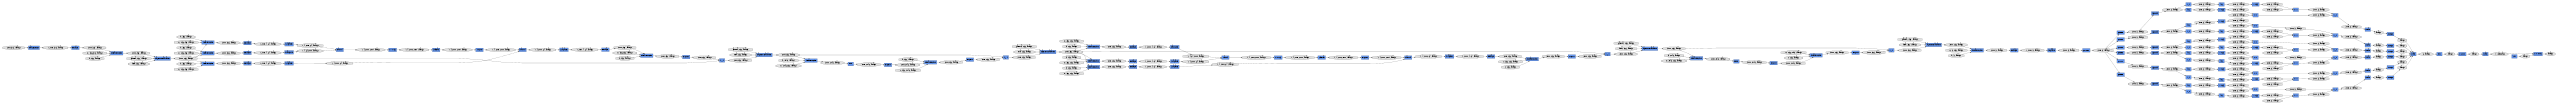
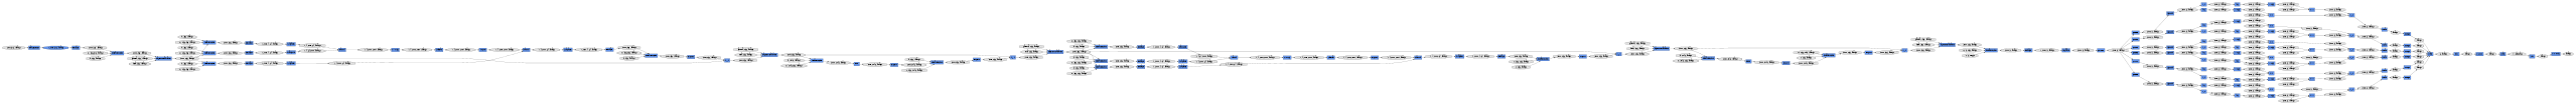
  digraph {
    rankdir=LR
    node [fillcolor="#E0E0E0" shape=octagon style=filled]
    n1 [label="(2000, 3), float32"]
    n2 [fillcolor="#6495ED" label="_ * 0.35" shape=record]
    n3 [label="(2000, 3), float32"]
    n4 [fillcolor="#6495ED" label="_ * 2000" shape=record]
    n5 [label=float32]
    n6 [fillcolor="#6495ED" label=Stack shape=record]
    n7 [fillcolor="#6495ED" label="_ * _" shape=record]
    n8 [label="(2000, 3), float32"]
    n9 [fillcolor="#6495ED" label="_ * 0.65" shape=record]
    n10 [label="(2000, 3), float32"]
    n11 [fillcolor="#6495ED" label="_ * _" shape=record]
    n12 [fillcolor="#6495ED" label=Mean shape=record]
    n13 [label=float32]
    n14 [fillcolor="#6495ED" label=__neg__ shape=record]
    n15 [label="(2000, 3), float32"]
    n16 [fillcolor="#6495ED" label=GetItem shape=record]
    n17 [label="(2000, 3), float32"]
    n18 [fillcolor="#6495ED" label=Sigmoid shape=record]
    n19 [fillcolor="#6495ED" label="_ + _" shape=record]
    n20 [label="(2000, 3), float32"]
    n21 [label=float32]
    n22 [label="(2000, 3), float32"]
    n23 [fillcolor="#6495ED" label="1 - _" shape=record]
    n24 [fillcolor="#6495ED" label=log shape=record]
    n25 [label="(2000, 3), float32"]
    n26 [label="(2000, 3), float32"]
    n27 [fillcolor="#6495ED" label=Stack shape=record]
    n28 [label="(6), float32"]
    n29 [label="(2000, 3), float32"]
    n30 [fillcolor="#6495ED" label=log shape=record]
    n31 [fillcolor="#6495ED" label="1 - _" shape=record]
    n32 [fillcolor="#6495ED" label=log shape=record]
    n33 [label="(2000, 3), float32"]
    n34 [fillcolor="#6495ED" label="_ * 0.35" shape=record]
    n35 [label="(2000, 3), float32"]
    n36 [fillcolor="#6495ED" label="_ + _" shape=record]
    n37 [label="(2000, 3), float32"]
    n38 [fillcolor="#6495ED" label=Sigmoid shape=record]
    n39 [fillcolor="#6495ED" label=Min shape=record]
    n40 [label=float32]
    n41 [fillcolor="#6495ED" label="_ * _" shape=record]
    n42 [label="(2000, 3), float32"]
    n43 [fillcolor="#6495ED" label=Dropout shape=record]
    n44 [label="(2000, 256), float32"]
    n45 [fillcolor="#6495ED" label="_ + _" shape=record]
    n46 [fillcolor="#6495ED" label=__neg__ shape=record]
    n47 [label=float32]
    n48 [label="(2000, 3), float32"]
    n49 [label="(2000, 3), float32"]
    n50 [fillcolor="#6495ED" label="_ * 0.65" shape=record]
    n51 [label="(2000, 3), float32"]
    n52 [label="(2000, 3), float32"]
    n53 [fillcolor="#6495ED" label=Mean shape=record]
    n54 [label=float32]
    n55 [label="(2000, 256), float32"]
    n56 [fillcolor="#6495ED" label=LayerNormalization shape=record]
    n57 [label="(2000, 256), float32"]
    n58 [label="gamma: (256), float32"]
    n59 [fillcolor="#6495ED" label=LayerNormalization shape=record]
    n60 [label="(2000, 256), float32"]
    n61 [fillcolor="#6495ED" label=GetItem shape=record]
    n62 [label="(2000, 3), float32"]
    n63 [fillcolor="#6495ED" label=Sigmoid shape=record]
    n64 [label="beta: (256), float32"]
    n65 [label="(2000, 3), float32"]
    n66 [label="(2000, 3), float32"]
    n67 [fillcolor="#6495ED" label="_ * _" shape=record]
    n68 [fillcolor="#6495ED" label=Reshape shape=record]
    n69 [label="(1, 2000, 4, 64), float32"]
    n70 [fillcolor="#6495ED" label=Swapaxes shape=record]
    n71 [label="W: (2048, 256), float32"]
    n72 [fillcolor="#6495ED" label=LinearFunction shape=record]
    n73 [label="(2000, 2048), float32"]
    n74 [fillcolor="#6495ED" label=LinearFunction shape=record]
    n75 [fillcolor="#6495ED" label=LinearFunction shape=record]
    n76 [fillcolor="#6495ED" label=LinearFunction shape=record]
    n77 [label="b: (2048), float32"]
-   n78 [label="(1, 2000, 513), float32"]
+   n78 [fillcolor="#6495ED" label="(1, 2000, 513), float32"]
    n79 [fillcolor="#6495ED" label=Reshape shape=record]
    n80 [label="(2000, 513), float32"]
    n81 [fillcolor="#6495ED" label=log shape=record]
    n82 [label="(2000, 3), float32"]
    n83 [fillcolor="#6495ED" label="_ * 0.65" shape=record]
    n84 [label="(2000, 3), float32"]
    n85 [fillcolor="#6495ED" label=log shape=record]
    n86 [label="(2000, 3), float32"]
    n87 [fillcolor="#6495ED" label="_ * 0.35" shape=record]
    n88 [label="(2000, 3), float32"]
    n89 [fillcolor="#6495ED" label="_ + _" shape=record]
    n90 [label="W: (256, 2048), float32"]
    n91 [fillcolor="#6495ED" label=LinearFunction shape=record]
    n92 [label="(2000, 256), float32"]
    n93 [fillcolor="#6495ED" label=LinearFunction shape=record]
    n94 [label="b: (256), float32"]
    n95 [fillcolor="#6495ED" label="_ * _" shape=record]
    n96 [label="(2000, 3), float32"]
    n97 [label="(1), gamma32"]
    n98 [fillcolor="#6495ED" label=Sum shape=record]
    n99 [fillcolor="#6495ED" label=__neg__ shape=record]
    n100 [label=float32]
    n101 [label="gamma: (256), float32"]
    n102 [fillcolor="#6495ED" label=LayerNormalization shape=record]
    n103 [label="(2000, 256), float32"]
    n104 [fillcolor="#6495ED" label=Reshape shape=record]
    n105 [label="(1, 2000, 4, 64), float32"]
    n106 [fillcolor="#6495ED" label=Transpose shape=record]
    n107 [label="(2000, 3), float32"]
    n108 [label="(2000, 3), float32"]
    n109 [label="beta: (256), float32"]
    n110 [label="(2000, 3), float32"]
    n111 [label="W: (3, 256), float32"]
    n112 [fillcolor="#6495ED" label=LinearFunction shape=record]
    n113 [label="(2000, 3), float32"]
    n114 [fillcolor="#6495ED" label=Mean shape=record]
    n115 [fillcolor="#6495ED" label=GetItem shape=record]
    n116 [label="(2000, 3), float32"]
    n117 [fillcolor="#6495ED" label=Sigmoid shape=record]
    n118 [label="(2000, 256), float32"]
-   n119 [label="b: (3), float32"]
+   n119 [label="b: (3), neg32"]
    n120 [label=float32]
    n121 [label="(2000, 513), float32"]
    n122 [fillcolor="#6495ED" label=PadSequence shape=record]
    n123 [label="(2000, 3), float32"]
    n124 [fillcolor="#6495ED" label="1 - _" shape=record]
    n125 [label="b: (256), float32"]
    n126 [fillcolor="#6495ED" label=LinearFunction shape=record]
    n127 [label="(2000, 256), float32"]
    n128 [label="(1, 4, 2000, 2000), float32"]
    n129 [fillcolor="#6495ED" label=MatMul shape=record]
    n130 [label="(1, 4, 2000, 64), float32"]
    n131 [fillcolor="#6495ED" label="_ * 0.125" shape=record]
    n132 [label="(1, 4, 2000, 2000), float32"]
    n133 [fillcolor="#6495ED" label=Softmax shape=record]
    n134 [fillcolor="#6495ED" label=Reshape shape=record]
    n135 [label="(2000, 256), float32"]
    n136 [fillcolor="#6495ED" label=LinearFunction shape=record]
    n137 [fillcolor="#6495ED" label=Swapaxes shape=record]
    n138 [label="(1, 2000, 4, 64), float32"]
    n139 [label="gamma: (256), float32"]
    n140 [fillcolor="#6495ED" label=LayerNormalization shape=record]
    n141 [label="(2000, 256), float32"]
    n142 [label="(1, 4, 2000, 64), float32"]
    n143 [label=float32]
    n144 [fillcolor="#6495ED" label="_ * 0.0005" shape=record]
    n145 [label=float32]
    n146 [label="(2000, 256), float32"]
    n147 [fillcolor="#6495ED" label=Dropout shape=record]
    n148 [label="beta: (256), float32"]
    n149 [fillcolor="#6495ED" label="_ + _" shape=record]
    n150 [label="(2000, 256), float32"]
    n151 [label="(2000, 256), float32"]
    n152 [label="(2000, 256), float32"]
    n153 [fillcolor="#6495ED" label="_ + _" shape=record]
    n154 [label="(2000, 256), float32"]
    n155 [label="W: (256, 256), float32"]
    n156 [fillcolor="#6495ED" label=LinearFunction shape=record]
    n157 [label="(2000, 256), float32"]
    n158 [fillcolor="#6495ED" label=Dropout shape=record]
    n159 [label="(2000, 256), float32"]
    n160 [label="b: (256), float32"]
    n161 [fillcolor="#6495ED" label=ReLU shape=record]
    n162 [label="(2000, 2048), float32"]
    n163 [fillcolor="#6495ED" label=Dropout shape=record]
    n164 [label="(2000, 2048), float32"]
    n165 [label="W: (256, 256), float32"]
    n166 [fillcolor="#6495ED" label=LinearFunction shape=record]
    n167 [label="(2000, 256), float32"]
    n168 [label="b: (256), float32"]
    n169 [label="W: (256, 256), float32"]
    n170 [fillcolor="#6495ED" label=LinearFunction shape=record]
    n171 [label="(2000, 256), float32"]
    n172 [label="b: (256), float32"]
    n173 [fillcolor="#6495ED" label=Reshape shape=record]
    n174 [label="(1, 2000, 3), float32"]
    n175 [fillcolor="#6495ED" label=Separate shape=record]
    n176 [label="W: (256, 256), float32"]
    n177 [label="(2000, 3), float32"]
    n178 [fillcolor="#6495ED" label=GetItem shape=record]
    n179 [label="b: (256), float32"]
    n180 [label="b: (256), float32"]
    n181 [fillcolor="#6495ED" label="_ * 0.65" shape=record]
    n182 [label="(2000, 3), float32"]
    n183 [fillcolor="#6495ED" label="_ * _" shape=record]
    n184 [label="W: (256, 513), float32"]
    n185 [label=float32]
    n186 [fillcolor="#6495ED" label=__neg__ shape=record]
    n187 [label=float32]
    n188 [fillcolor="#6495ED" label=Reshape shape=record]
    n189 [label="(2000, 256), float32"]
    n190 [fillcolor="#6495ED" label=LinearFunction shape=record]
    n191 [label="gamma: (256), float32"]
    n192 [fillcolor="#6495ED" label=LayerNormalization shape=record]
    n193 [label="(2000, 256), float32"]
    n194 [label="(1, 4, 2000, 64), float32"]
    n195 [fillcolor="#6495ED" label=MatMul shape=record]
    n196 [label="(1, 4, 2000, 64), float32"]
    n197 [fillcolor="#6495ED" label=log shape=record]
    n198 [label="(2000, 3), float32"]
    n199 [fillcolor="#6495ED" label="_ * 0.65" shape=record]
    n200 [label="beta: (256), float32"]
    n201 [label="(2000, 3), float32"]
    n202 [fillcolor="#6495ED" label="1 - _" shape=record]
    n203 [fillcolor="#6495ED" label=log shape=record]
    n204 [label="(2000, 3), float32"]
    n205 [label="(2000, 3), float32"]
    n206 [label="(1, 4, 2000, 2000), float32"]
    n207 [fillcolor="#6495ED" label=log shape=record]
    n208 [label="(2000, 3), float32"]
    n209 [fillcolor="#6495ED" label="_ * 0.35" shape=record]
    n210 [label="(2000, 256), float32"]
    n211 [label="(2000, 3), float32"]
    n212 [fillcolor="#6495ED" label="_ + _" shape=record]
    n213 [label="(2000, 256), float32"]
    n214 [fillcolor="#6495ED" label=Swapaxes shape=record]
    n215 [label="(1, 2000, 4, 64), float32"]
    n216 [fillcolor="#6495ED" label="_ * _" shape=record]
    n217 [label="(2000, 3), float32"]
    n218 [label="W: (2048, 256), float32"]
    n219 [fillcolor="#6495ED" label=LinearFunction shape=record]
    n220 [label="(2000, 2048), float32"]
    n221 [fillcolor="#6495ED" label="_ + _" shape=record]
    n222 [label="(2000, 256), float32"]
    n223 [label="(2000, 3), float32"]
    n224 [label="b: (2048), float32"]
    n225 [fillcolor="#6495ED" label=Mean shape=record]
    n226 [label=float32]
    n227 [fillcolor="#6495ED" label=__neg__ shape=record]
    n228 [label="(2000, 3), float32"]
    n229 [label="(2000, 3), float32"]
    n230 [fillcolor="#6495ED" label=log shape=record]
    n231 [label="(2000, 3), float32"]
    n232 [fillcolor="#6495ED" label="_ * 0.65" shape=record]
    n233 [fillcolor="#6495ED" label=Dropout shape=record]
    n234 [label="(2000, 256), float32"]
    n235 [label="W: (256, 256), float32"]
    n236 [label="(2000, 256), float32"]
    n237 [fillcolor="#6495ED" label=ReLU shape=record]
    n238 [label="(2000, 2048), float32"]
    n239 [label="b: (256), float32"]
    n240 [fillcolor="#6495ED" label=Dropout shape=record]
    n241 [label="(2000, 2048), float32"]
    n242 [fillcolor="#6495ED" label=Reshape shape=record]
    n243 [label="(1, 2000, 4, 64), float32"]
    n244 [fillcolor="#6495ED" label=Swapaxes shape=record]
    n245 [label=float32]
    n246 [label="W: (256, 256), float32"]
    n247 [fillcolor="#6495ED" label=GetItem shape=record]
    n248 [label="(2000, 3), float32"]
    n249 [fillcolor="#6495ED" label=Sigmoid shape=record]
    n250 [label="(2000, 3), float32"]
    n251 [fillcolor="#6495ED" label="1 - _" shape=record]
    n252 [label="(2000, 3), float32"]
    n253 [fillcolor="#6495ED" label=Reshape shape=record]
    n254 [label="(1, 2000, 4, 64), float32"]
    n255 [fillcolor="#6495ED" label=Transpose shape=record]
    n256 [label="b: (256), float32"]
    n257 [label="(2000, 3), float32"]
    n258 [fillcolor="#6495ED" label="_ * _" shape=record]
    n259 [label="(2000, 3), float32"]
    n260 [label="b: (256), float32"]
    n261 [label="(2000, 3), float32"]
    n262 [fillcolor="#6495ED" label=log shape=record]
    n263 [label="(2000, 3), float32"]
    n264 [fillcolor="#6495ED" label="_ * 0.35" shape=record]
    n265 [label="(2000, 3), float32"]
    n266 [fillcolor="#6495ED" label="_ + _" shape=record]
    n267 [fillcolor="#6495ED" label="_ * _" shape=record]
    n268 [label="(2000, 3), float32"]
    n269 [label="(2000, 3), float32"]
    n270 [label="W: (256, 256), float32"]
    n271 [fillcolor="#6495ED" label=Mean shape=record]
    n272 [label="(2000, 3), float32"]
    n273 [label="gamma: (256), float32"]
    n274 [label="(2000, 3), float32"]
    n275 [label="beta: (256), float32"]
    n276 [label="W: (256, 256), float32"]
    n277 [label="b: (256), float32"]
    n278 [label="(2000, 3), float32"]
    n279 [fillcolor="#6495ED" label=Reshape shape=record]
    n280 [label="(1, 4, 2000, 64), float32"]
    n281 [label="(1, 4, 64, 2000), float32"]
    n282 [fillcolor="#6495ED" label=MatMul shape=record]
    n283 [label="(1, 2000, 4, 64), float32"]
    n284 [fillcolor="#6495ED" label=Swapaxes shape=record]
    n285 [label="(1, 4, 2000, 2000), float32"]
    n286 [fillcolor="#6495ED" label="_ * 0.125" shape=record]
    n287 [label="(1, 4, 2000, 2000), float32"]
    n288 [fillcolor="#6495ED" label=Softmax shape=record]
    n289 [label="(1, 4, 2000, 2000), float32"]
    n290 [fillcolor="#6495ED" label=Dropout shape=record]
    n291 [fillcolor="#6495ED" label=log shape=record]
    n292 [label="(2000, 3), float32"]
    n293 [fillcolor="#6495ED" label=GetItem shape=record]
    n294 [fillcolor="#6495ED" label=GetItem shape=record]
    n295 [fillcolor="#6495ED" label=Reshape shape=record]
    n296 [label="(1, 2000, 4, 64), float32"]
    n297 [fillcolor="#6495ED" label=Swapaxes shape=record]
    n298 [label="(2000, 3), float32"]
    n299 [fillcolor="#6495ED" label="_ * _" shape=record]
    n300 [label="(1, 4, 64, 2000), float32"]
    n301 [fillcolor="#6495ED" label=MatMul shape=record]
    n302 [label="(2000, 3), float32"]
    n303 [label="W: (256, 2048), float32"]
    n304 [fillcolor="#6495ED" label=log shape=record]
    n305 [label="(2000, 3), float32"]
    n306 [fillcolor="#6495ED" label="_ * 0.35" shape=record]
    n307 [label="(2000, 3), float32"]
    n308 [fillcolor="#6495ED" label="_ + _" shape=record]
    n309 [label="(1, 4, 2000, 2000), float32"]
    n310 [fillcolor="#6495ED" label="_ * _" shape=record]
    n311 [label="(2000, 3), float32"]
    n312 [label="(2000, 3), float32"]
    n313 [label="(2000, 3), float32"]
    n314 [fillcolor="#6495ED" label="_ * _" shape=record]
    n315 [fillcolor="#6495ED" label=Sigmoid shape=record]
    n316 [label="(2000, 3), float32"]
    n317 [fillcolor="#6495ED" label="1 - _" shape=record]
    n318 [label="(2000, 3), float32"]
    n319 [fillcolor="#6495ED" label=Mean shape=record]
    n320 [label=float32]
    n321 [fillcolor="#6495ED" label=__neg__ shape=record]
    n322 [label="(2000, 3), float32"]
    n323 [label="(2000, 3), float32"]
    n324 [label="(1, 4, 2000, 64), float32"]
    n325 [label="(2000, 3), float32"]
    n326 [label=float32]
    n327 [label="(2000, 3), float32"]
    n328 [label="(2000, 3), float32"]
    n329 [label="(1, 4, 2000, 2000), float32"]
    n330 [fillcolor="#6495ED" label=Dropout shape=record]
    n331 [label="(2000, 3), float32"]
    n1 -> n2
    n2 -> n3
    n3 -> n7
    n4 -> n5
    n5 -> n6
    n6 -> n97
    n7 -> n8
    n8 -> n19
    n9 -> n10
    n10 -> n11
    n11 -> n35
    n12 -> n13
    n13 -> n14
    n14 -> n21
    n15 -> n7
    n16 -> n17
    n17 -> n18
    n18 -> n29
    n19 -> n20
    n20 -> n12
    n21 -> n27
    n22 -> n23
    n22 -> n24
    n23 -> n25
    n24 -> n26
    n25 -> n32
    n26 -> n9
    n27 -> n28
    n28 -> n39
    n29 -> n30
    n29 -> n31
    n30 -> n49
    n31 -> n84
    n32 -> n33
    n33 -> n34
    n34 -> n52
    n35 -> n36
    n36 -> n51
    n37 -> n38
    n38 -> n22
    n39 -> n40
    n40 -> n4
    n41 -> n42
    n42 -> n36
    n43 -> n44
    n44 -> n45
    n45 -> n210
    n46 -> n47
    n47 -> n27
    n48 -> n11
    n49 -> n50
    n50 -> n66
    n51 -> n53
    n52 -> n41
    n53 -> n54
    n54 -> n46
    n55 -> n56
    n56 -> n57
    n57 -> n45
    n57 -> n74
    n57 -> n75
    n57 -> n76
    n58 -> n59
    n59 -> n60
    n60 -> n72
    n60 -> n149
    n61 -> n62
    n62 -> n63
    n63 -> n123
    n64 -> n59
    n65 -> n41
    n66 -> n67
    n67 -> n88
    n68 -> n69
    n69 -> n70
    n70 -> n324
    n71 -> n72
    n72 -> n73
    n73 -> n161
    n74 -> n118
    n75 -> n151
    n76 -> n236
    n77 -> n72
    n78 -> n79
    n79 -> n80
    n80 -> n93
    n81 -> n82
    n82 -> n83
    n83 -> n257
    n84 -> n85
    n85 -> n86
    n86 -> n87
    n87 -> n110
    n88 -> n89
    n89 -> n108
    n90 -> n91
    n91 -> n92
    n92 -> n158
    n93 -> n55
    n94 -> n91
    n95 -> n96
    n96 -> n89
-   n97 -> n144
+   n97 -> n98
    n98 -> n143
    n99 -> n100
    n100 -> n27
    n101 -> n102
    n102 -> n103
    n103 -> n112
    n104 -> n105
    n105 -> n106
    n106 -> n300
    n107 -> n67
    n108 -> n114
    n109 -> n102
    n110 -> n95
    n111 -> n112
    n112 -> n113
    n113 -> n173
    n114 -> n120
    n115 -> n116
    n116 -> n117
    n117 -> n201
    n118 -> n68
    n119 -> n112
    n120 -> n99
    n121 -> n122
    n122 -> n78
    n123 -> n81
    n123 -> n124
    n124 -> n261
    n125 -> n126
    n126 -> n127
    n127 -> n233
    n128 -> n129
    n129 -> n130
    n130 -> n137
    n131 -> n132
    n132 -> n133
    n133 -> n329
    n134 -> n135
    n135 -> n136
    n136 -> n146
    n137 -> n138
    n138 -> n134
    n139 -> n140
    n140 -> n141
    n141 -> n153
    n141 -> n156
    n141 -> n166
    n141 -> n170
    n142 -> n129
    n143 -> n144
    n144 -> n145
    n146 -> n147
    n147 -> n152
    n148 -> n140
    n149 -> n150
    n150 -> n102
    n151 -> n104
    n152 -> n153
    n153 -> n154
    n154 -> n59
    n155 -> n156
    n156 -> n157
    n157 -> n242
    n158 -> n159
    n159 -> n149
    n160 -> n156
    n161 -> n162
    n162 -> n163
    n163 -> n164
    n164 -> n91
    n165 -> n166
    n166 -> n167
    n167 -> n253
    n168 -> n166
    n169 -> n170
    n170 -> n171
    n171 -> n279
    n172 -> n170
    n173 -> n174
    n174 -> n175
    n175 -> n177
    n176 -> n136
    n177 -> n178
    n178 -> n292
    n179 -> n136
    n180 -> n75
    n181 -> n182
    n182 -> n183
    n183 -> n211
    n184 -> n93
    n185 -> n186
    n186 -> n187
    n187 -> n27
    n188 -> n189
    n189 -> n190
    n190 -> n213
    n191 -> n192
    n192 -> n193
    n193 -> n219
    n193 -> n221
    n194 -> n195
    n195 -> n196
    n196 -> n214
    n197 -> n198
    n198 -> n199
    n199 -> n298
    n200 -> n192
    n201 -> n202
    n201 -> n203
    n202 -> n204
    n203 -> n205
    n204 -> n207
    n205 -> n181
    n206 -> n195
    n207 -> n208
    n208 -> n209
    n209 -> n229
    n210 -> n192
    n211 -> n212
    n212 -> n228
    n213 -> n43
    n214 -> n215
    n215 -> n188
    n216 -> n217
    n217 -> n212
    n218 -> n219
    n219 -> n220
    n220 -> n237
    n221 -> n222
    n222 -> n140
    n223 -> n183
    n224 -> n219
    n225 -> n226
    n226 -> n227
    n227 -> n245
    n228 -> n225
    n229 -> n216
    n230 -> n231
    n231 -> n232
    n232 -> n313
    n233 -> n234
    n234 -> n221
    n235 -> n76
    n236 -> n295
    n237 -> n238
    n238 -> n240
    n239 -> n76
    n240 -> n241
    n241 -> n126
    n242 -> n243
    n243 -> n244
    n244 -> n280
    n245 -> n27
    n246 -> n190
    n247 -> n248
    n248 -> n249
    n249 -> n250
    n250 -> n197
    n250 -> n251
    n251 -> n302
    n252 -> n216
    n253 -> n254
    n254 -> n255
    n255 -> n281
    n256 -> n190
    n257 -> n258
    n258 -> n265
    n259 -> n95
    n260 -> n93
    n261 -> n262
    n262 -> n263
    n263 -> n264
    n264 -> n274
    n265 -> n266
    n266 -> n272
    n267 -> n268
    n268 -> n266
    n269 -> n258
    n270 -> n75
    n271 -> n185
    n272 -> n271
    n273 -> n56
    n274 -> n267
    n275 -> n56
    n276 -> n74
    n277 -> n74
    n278 -> n267
    n279 -> n283
    n280 -> n282
    n281 -> n282
    n282 -> n285
    n283 -> n284
    n284 -> n142
    n285 -> n286
    n286 -> n287
    n287 -> n288
    n288 -> n289
    n289 -> n290
    n290 -> n128
    n291 -> n1
    n292 -> n16
    n292 -> n61
    n292 -> n115
    n292 -> n247
    n292 -> n293
    n292 -> n294
    n293 -> n312
    n294 -> n37
    n295 -> n296
    n296 -> n297
    n297 -> n194
    n298 -> n299
    n299 -> n307
    n300 -> n301
    n301 -> n309
    n302 -> n304
    n303 -> n126
    n304 -> n305
    n305 -> n306
    n306 -> n323
    n307 -> n308
    n308 -> n322
    n309 -> n131
    n310 -> n311
    n311 -> n308
    n312 -> n315
    n313 -> n314
    n314 -> n327
    n315 -> n316
    n316 -> n230
    n316 -> n317
    n317 -> n325
    n318 -> n299
    n319 -> n320
    n320 -> n321
    n321 -> n326
    n322 -> n319
    n323 -> n310
    n324 -> n301
    n325 -> n291
    n326 -> n27
    n327 -> n19
    n328 -> n310
    n329 -> n330
    n330 -> n206
    n331 -> n314
  }
